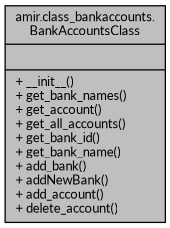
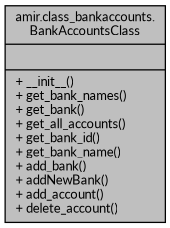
  digraph {
    fontname=Lato
-   n1 [color=black fillcolor=grey75 fontcolor=black fontname=Lato fontsize=10 height=0.2 label="{amir.class_bankaccounts.\lBankAccountsClass\n||+ __init__()\l+ get_bank_names()\l+ get_account()\l+ get_all_accounts()\l+ get_bank_id()\l+ get_bank_name()\l+ add_bank()\l+ addNewBank()\l+ add_account()\l+ delete_account()\l}" shape=record style=filled width=0.4]
+   n1 [color=black fillcolor=grey75 fontcolor=black fontname=Lato fontsize=10 height=0.2 label="{amir.class_bankaccounts.\lBankAccountsClass\n||+ __init__()\l+ get_bank_names()\l+ get_bank()\l+ get_all_accounts()\l+ get_bank_id()\l+ get_bank_name()\l+ add_bank()\l+ addNewBank()\l+ add_account()\l+ delete_account()\l}" shape=record style=filled width=0.4]
  }
